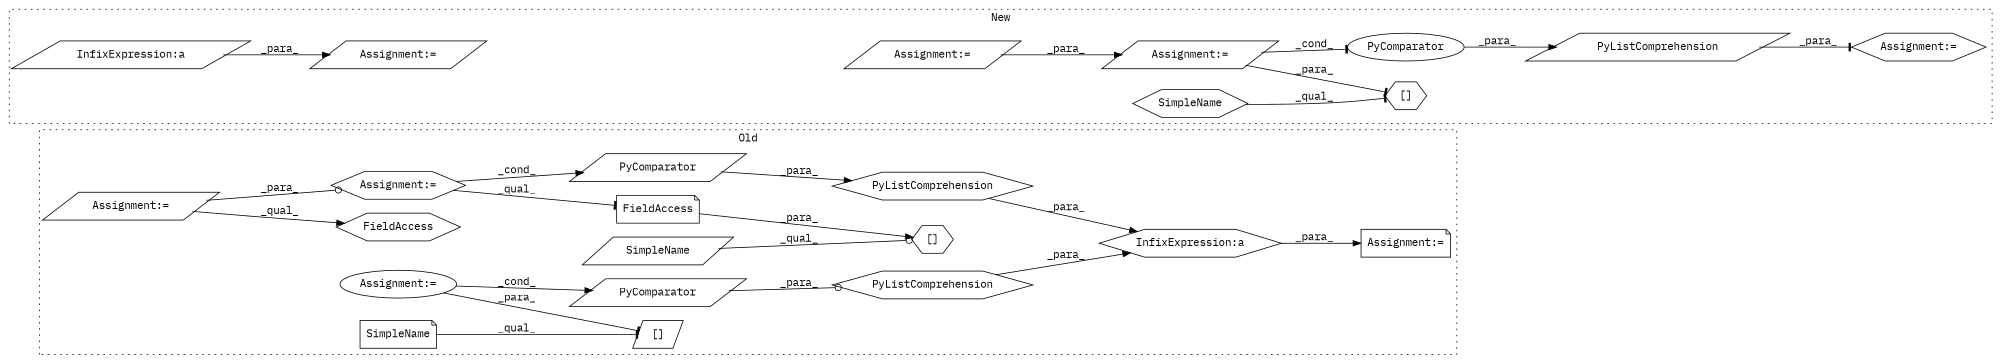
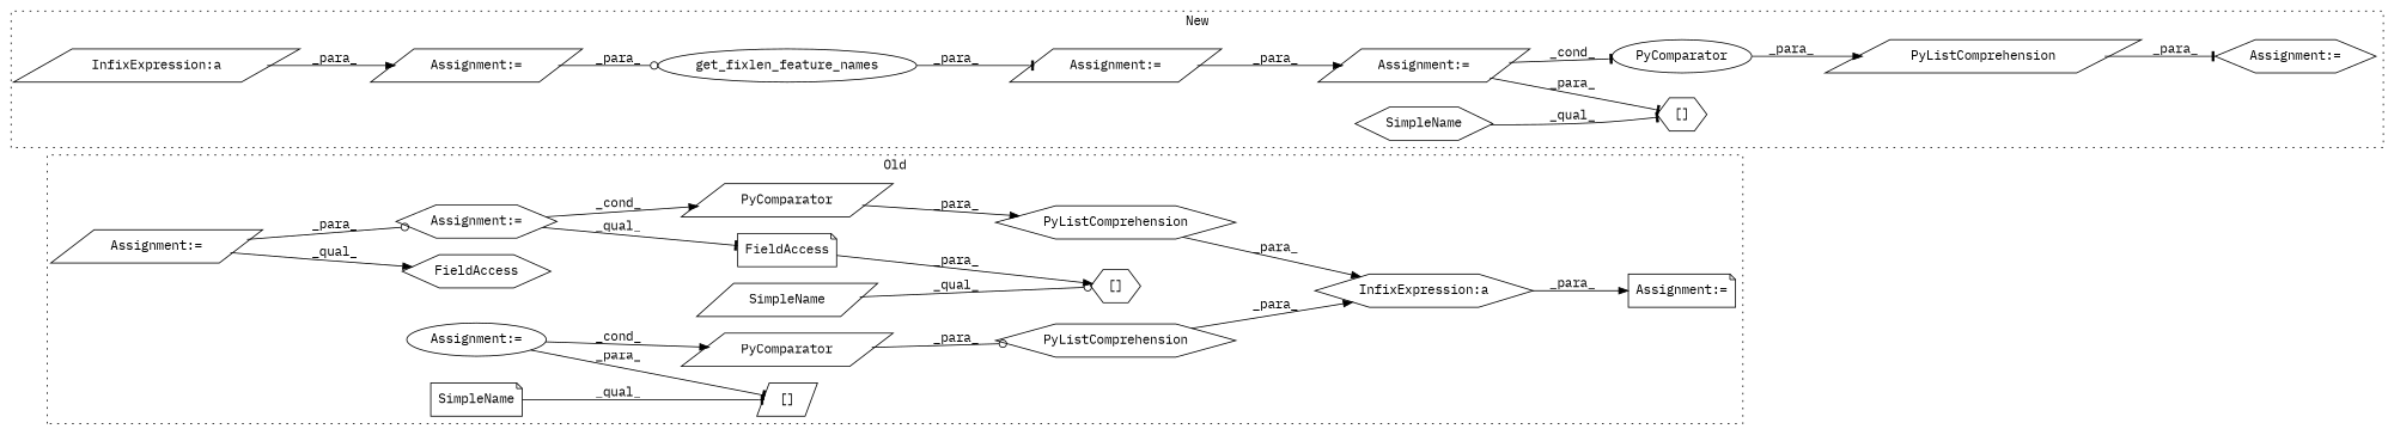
  digraph {
    rankdir=LR
    fontname="IBM Plex Mono"
    node [a=7 l="5,1" s=2607 shape=parallelogram fontname="IBM Plex Mono"]
    edge [arrowhead=normal fontname="IBM Plex Mono"]
    n1 [a=113 l=37 label=PyComparator]
    n2 [a=27 l=10 label="InfixExpression:a" s=2503 shape=hexagon]
    n3 [a=109 l=153 label=PyListComprehension s=2350 shape=hexagon]
    n4 [a=113 l=38 label=PyComparator s=2457]
    n5 [a=109 l=139 label=PyListComprehension s=2513 shape=hexagon]
    n6 [l=14 label="Assignment:=" s=1773]
    n7 [a=2 label="[]" s="2513,2527" shape=hexagon]
    n8 [a=2 label="[]" s="2350,2364"]
    n9 [a=22 l=23 label=FieldAccess s=2176 shape=hexagon]
    n10 [a=22 l=9 label=FieldAccess s=2518 shape=note]
    n11 [l=37 label="Assignment:=" shape=hexagon]
    n12 [l=38 label="Assignment:=" s=2457 shape=ellipse]
    n13 [l=1 label="Assignment:=" s=2335 shape=note]
    n14 [a=42 l=4 label=SimpleName s=2513]
    n15 [a=42 l=4 label=SimpleName s=2350 shape=note]
+   n16 [a=32 l="25,1" label=get_fixlen_feature_names s="2259,2328" shape=ellipse]
    n17 [a=27 l=10 label="InfixExpression:a" s=1992]
    n18 [a=2 label="[]" s="2587,2596" shape=hexagon]
    n19 [a=109 l=121 label=PyListComprehension s=2587]
    n20 [a=113 l=39 label=PyComparator s=2661 shape=ellipse]
    n21 [l=39 label="Assignment:=" s=2661]
    n22 [l=14 label="Assignment:=" s=2573 shape=hexagon]
    n23 [l=1 label="Assignment:=" s=2154]
    n24 [l=1 label="Assignment:=" s=2258]
    n25 [a=42 l=4 label=SimpleName s=2587 shape=hexagon]
    subgraph cluster_1 {
      label=Old
      style=dotted
      n1
      n2
      n3
      n4
      n5
      n6
      n7
      n8
      n9
      n10
      n11
      n12
      n13
      n14
      n15
    }
    subgraph cluster_2 {
      label=New
      style=dotted
+     n16
      n17
      n18
      n19
      n20
      n21
      n22
      n23
      n24
      n25
    }
    n1 -> n5 [label=_para_]
    n2 -> n13 [label=_para_]
    n3 -> n2 [label=_para_]
    n4 -> n3 [label=_para_ arrowhead=odot]
    n5 -> n2 [label=_para_]
    n6 -> n9 [label=_qual_]
    n6 -> n11 [label=_para_ arrowhead=odot]
    n10 -> n7 [label=_para_]
    n11 -> n1 [label=_cond_]
    n11 -> n10 [label=_qual_ arrowhead=tee]
    n12 -> n4 [label=_cond_]
    n12 -> n8 [label=_para_ arrowhead=tee]
    n14 -> n7 [label=_qual_ arrowhead=odot]
    n15 -> n8 [label=_qual_ arrowhead=tee]
+   n16 -> n24 [label=_para_ arrowhead=tee]
    n17 -> n23 [label=_para_]
    n19 -> n22 [label=_para_ arrowhead=tee]
    n20 -> n19 [label=_para_]
    n21 -> n18 [label=_para_ arrowhead=tee]
    n21 -> n20 [label=_cond_ arrowhead=tee]
+   n23 -> n16 [label=_para_ arrowhead=odot]
    n24 -> n21 [label=_para_]
    n25 -> n18 [label=_qual_ arrowhead=tee]
  }
